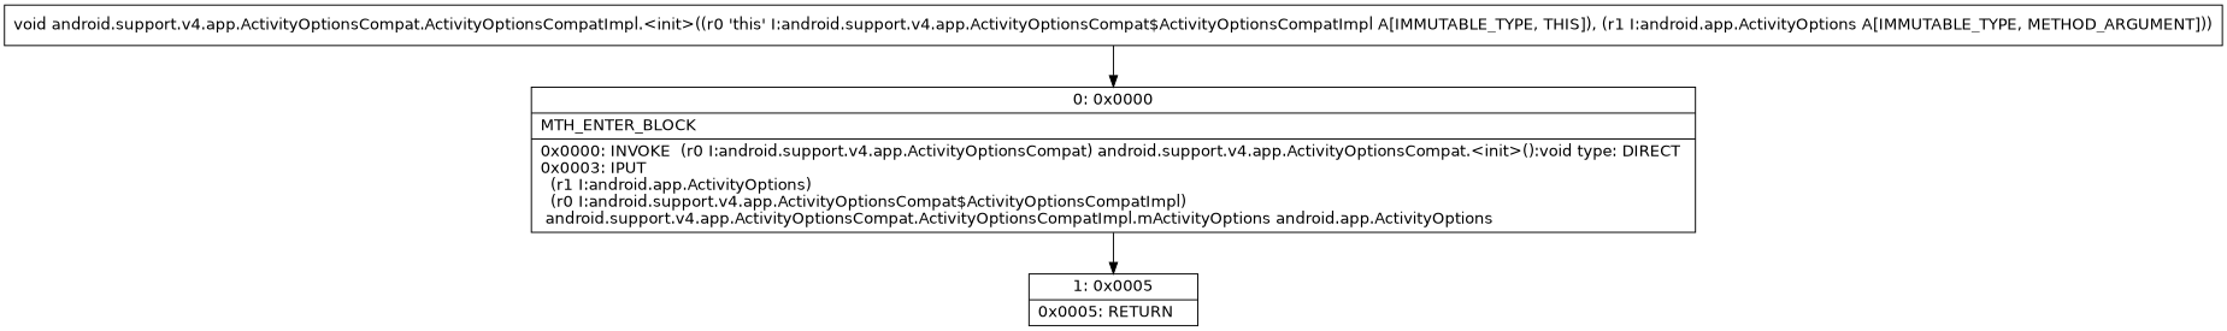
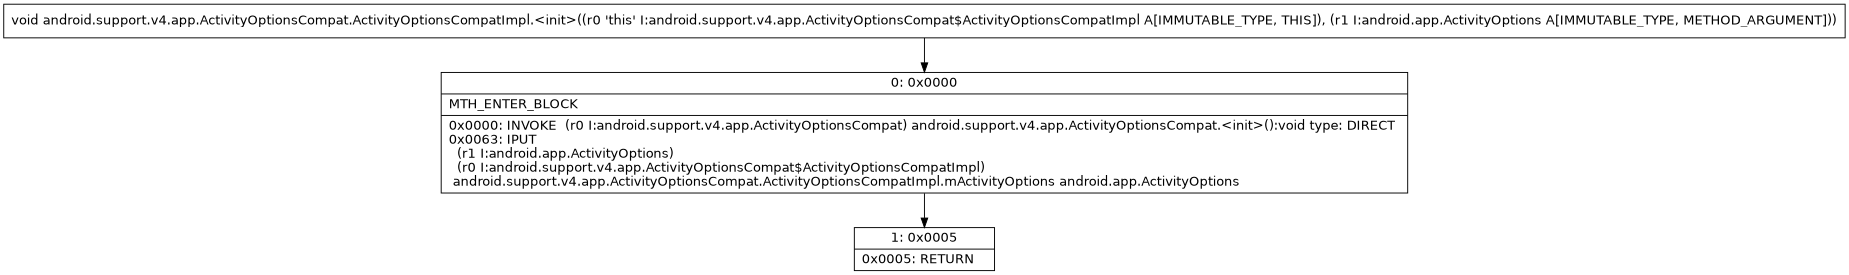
  digraph {
    fontname="DejaVu Sans"
    node [shape=record fontname="DejaVu Sans"]
    edge [fontname="DejaVu Sans"]
-   n1 [label="{0\:\ 0x0000|MTH_ENTER_BLOCK\l|0x0000: INVOKE  (r0 I:android.support.v4.app.ActivityOptionsCompat) android.support.v4.app.ActivityOptionsCompat.\<init\>():void type: DIRECT \l0x0003: IPUT  \l  (r1 I:android.app.ActivityOptions)\l  (r0 I:android.support.v4.app.ActivityOptionsCompat$ActivityOptionsCompatImpl)\l android.support.v4.app.ActivityOptionsCompat.ActivityOptionsCompatImpl.mActivityOptions android.app.ActivityOptions \l}"]
+   n1 [label="{0\:\ 0x0000|MTH_ENTER_BLOCK\l|0x0000: INVOKE  (r0 I:android.support.v4.app.ActivityOptionsCompat) android.support.v4.app.ActivityOptionsCompat.\<init\>():void type: DIRECT \l0x0063: IPUT  \l  (r1 I:android.app.ActivityOptions)\l  (r0 I:android.support.v4.app.ActivityOptionsCompat$ActivityOptionsCompatImpl)\l android.support.v4.app.ActivityOptionsCompat.ActivityOptionsCompatImpl.mActivityOptions android.app.ActivityOptions \l}"]
    n2 [label="{1\:\ 0x0005|0x0005: RETURN   \l}"]
    n3 [label="{void android.support.v4.app.ActivityOptionsCompat.ActivityOptionsCompatImpl.\<init\>((r0 'this' I:android.support.v4.app.ActivityOptionsCompat$ActivityOptionsCompatImpl A[IMMUTABLE_TYPE, THIS]), (r1 I:android.app.ActivityOptions A[IMMUTABLE_TYPE, METHOD_ARGUMENT])) }"]
    n1 -> n2
    n3 -> n1
  }
